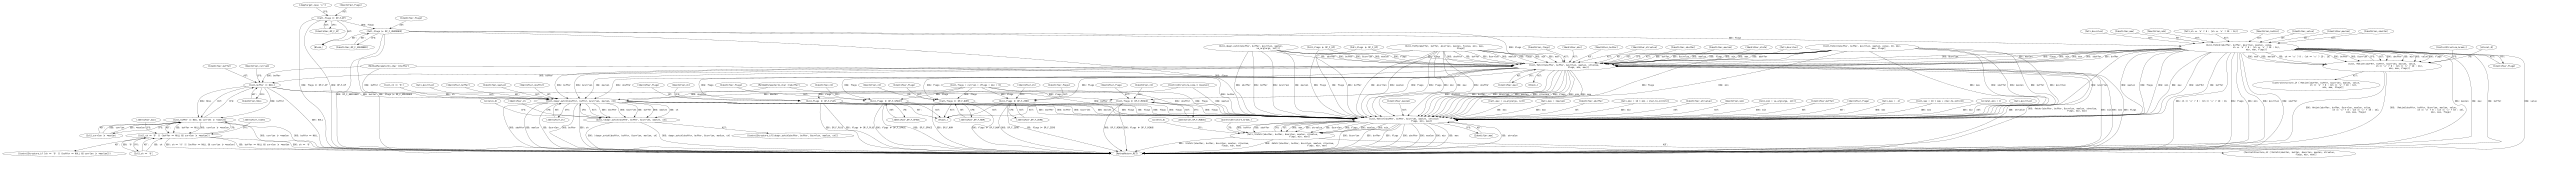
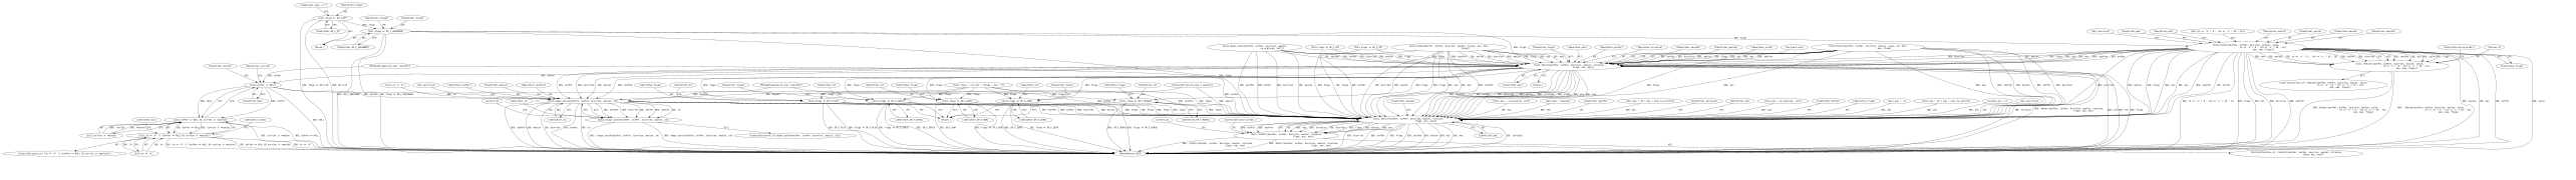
  digraph {
    fontname="JetBrains Mono"
    node [fontname="JetBrains Mono"]
    edge [fontname="JetBrains Mono"]
    n1 [label="(Call,fmtint(sbuffer, buffer, &currlen, maxlen, value,\n                            ch == 'o' ? 8 : (ch == 'u' ? 10 : 16),\n                            min, max, flags))"]
    n2 [label="(Call,!fmtint(sbuffer, buffer, &currlen, maxlen, value,\n                            ch == 'o' ? 8 : (ch == 'u' ? 10 : 16),\n                            min, max, flags))"]
    n3 [label="(Call,fmtstr(sbuffer, buffer, &currlen, maxlen, strvalue,\n                       flags, min, max))"]
    n4 [label="(Call,fmtstr(sbuffer, buffer, &currlen, maxlen, strvalue,\n                            flags, min, max))"]
    n5 [label="(MethodReturn,RET)"]
    n6 [label="(Identifier,flags)"]
    n7 [label="(ControlStructure,if (!fmtint(sbuffer, buffer, &currlen, maxlen, value,\n                            ch == 'o' ? 8 : (ch == 'u' ? 10 : 16),\n                            min, max, flags)))"]
    n8 [label="(Call,buffer == NULL)"]
    n9 [label="(Call,doapr_outch(sbuffer, buffer, &currlen, maxlen, ch))"]
    n10 [label="(Call,flags |= DP_F_MINUS)"]
    n11 [label="(Call,flags |= DP_F_PLUS)"]
    n12 [label="(Call,flags |= DP_F_SPACE)"]
    n13 [label="(Call,flags |= DP_F_NUM)"]
    n14 [label="(Call,flags |= DP_F_ZERO)"]
    n15 [label="(Identifier,max)"]
    n16 [label="(Block,)"]
    n17 [label="(Call,!fmtstr(sbuffer, buffer, &currlen, maxlen, strvalue,\n                            flags, min, max))"]
    n18 [label="(Identifier,max)"]
    n19 [label="(Call,flags |= DP_F_UNSIGNED)"]
    n20 [label="(Block,)"]
    n21 [label="(Identifier,DP_F_UNSIGNED)"]
    n22 [label="(Call,flags |= DP_F_UP)"]
    n23 [label="(Identifier,DP_F_UP)"]
    n24 [label="(Call,buffer == NULL && currlen >= *maxlen)"]
    n25 [label="(Identifier,NULL)"]
    n26 [label="(Call,!doapr_outch(sbuffer, buffer, &currlen, maxlen, ch))"]
    n27 [label="(Identifier,ch)"]
    n28 [label="(Block,)"]
    n29 [label="(Identifier,DP_F_MINUS)"]
    n30 [label="(Identifier,DP_F_SPACE)"]
    n31 [label="(Identifier,DP_F_NUM)"]
    n32 [label="(Identifier,DP_F_ZERO)"]
    n33 [label="(Call,ch == '\0' || (buffer == NULL && currlen >= *maxlen))"]
    n34 [label="(Call,currlen >= *maxlen)"]
    n35 [label="(Call,ch == '\0')"]
    n36 [label="(ControlStructure,if (ch == '\0' || (buffer == NULL && currlen >= *maxlen)))"]
    n37 [label="(ControlStructure,if(!doapr_outch(sbuffer, buffer, &currlen, maxlen, ch)))"]
    n38 [label="(ControlStructure,if (!fmtstr(sbuffer, buffer, &currlen, maxlen, strvalue,\n                            flags, min, max)))"]
    n39 [label="(Call,max = va_arg(args, int))"]
    n40 [label="(JumpTarget,case 'o':)"]
    n41 [label="(Identifier,state)"]
    n42 [label="(Identifier,ch)"]
    n43 [label="(Identifier,sbuffer)"]
    n44 [label="(Call,max = *maxlen)"]
    n45 [label="(Identifier,flags)"]
    n46 [label="(Identifier,sbuffer)"]
    n47 [label="(ControlStructure,break;)"]
    n48 [label="(Call,fmtfp(sbuffer, buffer, &currlen, maxlen, fvalue, min, max,\n                           flags))"]
    n49 [label="(Call,min = 10 * min + char_to_int(ch))"]
    n50 [label="(Identifier,max)"]
    n51 [label="(Literal,0)"]
    n52 [label="(Call,&currlen)"]
    n53 [label="(Identifier,maxlen)"]
    n54 [label="(Identifier,strvalue)"]
    n55 [label="(Identifier,flags)"]
    n56 [label="(ControlStructure,size_t *maxlen)"]
    n57 [label="(Identifier,min)"]
    n58 [label="(Identifier,min)"]
    n59 [label="(Identifier,ch)"]
    n60 [label="(Call,min = va_arg(args, int))"]
    n61 [label="(Identifier,min)"]
    n62 [label="(Call,ch == '%')"]
    n63 [label="(Identifier,buffer)"]
    n64 [label="(Identifier,ch)"]
    n65 [label="(Identifier,ch)"]
    n66 [label="(Identifier,buffer)"]
    n67 [label="(Identifier,ch)"]
    n68 [label="(Call,ch == 'o' ? 8 : (ch == 'u' ? 10 : 16))"]
    n69 [label="(Identifier,ch)"]
    n70 [label="(Identifier,flags)"]
    n71 [label="(Identifier,strvalue)"]
    n72 [label="(Identifier,flags)"]
+   n73 [label="(Identifier,cflags)"]
    n74 [label="(Identifier,max)"]
    n75 [label="(Identifier,sbuffer)"]
    n76 [label="(Identifier,buffer)"]
    n77 [label="(Call,max = -1)"]
    n78 [label="(Identifier,value)"]
    n79 [label="(Identifier,maxlen)"]
    n80 [label="(Identifier,flags)"]
    n81 [label="(Call,fmtint(sbuffer, buffer, &currlen, maxlen, value, 10, min,\n                            max, flags))"]
    n82 [label="(Call,max = 10 * max + char_to_int(ch))"]
    n83 [label="(Identifier,flags)"]
    n84 [label="(Identifier,sbuffer)"]
    n85 [label="(Call,&currlen)"]
    n86 [label="(MethodParameterIn,char **buffer)"]
    n87 [label="(Literal,min = 0)"]
    n88 [label="(Identifier,flags)"]
    n89 [label="(MethodParameterIn,char **sbuffer)"]
    n90 [label="(Identifier,maxlen)"]
    n91 [label="(Identifier,state)"]
    n92 [label="(Call,&currlen)"]
    n93 [label="(Identifier,buffer)"]
    n94 [label="(ControlStructure,break;)"]
    n95 [label="(Call,doapr_outch(sbuffer, buffer, &currlen, maxlen,\n                            va_arg(args, int)))"]
    n96 [label="(Identifier,flags)"]
    n97 [label="(Identifier,flags)"]
    n98 [label="(Identifier,maxlen)"]
    n99 [label="(Call,flags = currlen = cflags = min = 0)"]
    n100 [label="(Call,flags |= DP_F_UP)"]
    n101 [label="(Call,flags |= DP_F_UP)"]
    n102 [label="(Literal,0)"]
    n103 [label="(Literal,0)"]
    n104 [label="(Call,&currlen)"]
    n105 [label="(Identifier,buffer)"]
    n106 [label="(Identifier,currlen)"]
    n1 -> n2 [label="AST: "]
    n1 -> n2 [label="DDG: sbuffer"]
    n1 -> n2 [label="DDG: min"]
    n1 -> n2 [label="DDG: value"]
    n1 -> n2 [label="DDG: flags"]
    n1 -> n2 [label="DDG: max"]
    n1 -> n2 [label="DDG: maxlen"]
    n1 -> n2 [label="DDG: ch == 'o' ? 8 : (ch == 'u' ? 10 : 16)"]
    n1 -> n2 [label="DDG: buffer"]
    n1 -> n2 [label="DDG: &currlen"]
    n1 -> n3 [label="DDG: sbuffer"]
    n1 -> n3 [label="DDG: buffer"]
    n1 -> n3 [label="DDG: &currlen"]
    n1 -> n3 [label="DDG: maxlen"]
    n1 -> n3 [label="DDG: flags"]
    n1 -> n3 [label="DDG: min"]
    n1 -> n3 [label="DDG: max"]
    n1 -> n4 [label="DDG: sbuffer"]
    n1 -> n4 [label="DDG: buffer"]
    n1 -> n4 [label="DDG: &currlen"]
    n1 -> n4 [label="DDG: maxlen"]
    n1 -> n4 [label="DDG: flags"]
    n1 -> n4 [label="DDG: min"]
    n1 -> n4 [label="DDG: max"]
    n1 -> n5 [label="DDG: maxlen"]
    n1 -> n5 [label="DDG: max"]
    n1 -> n5 [label="DDG: buffer"]
    n1 -> n5 [label="DDG: value"]
    n1 -> n5 [label="DDG: ch == 'o' ? 8 : (ch == 'u' ? 10 : 16)"]
    n1 -> n5 [label="DDG: flags"]
    n1 -> n5 [label="DDG: min"]
    n1 -> n5 [label="DDG: &currlen"]
    n1 -> n5 [label="DDG: sbuffer"]
    n1 -> n6 [label="CFG: "]
    n2 -> n1 [label="CFG: "]
    n2 -> n5 [label="DDG: fmtint(sbuffer, buffer, &currlen, maxlen, value,\n                            ch == 'o' ? 8 : (ch == 'u' ? 10 : 16),\n                            min, max, flags)"]
    n2 -> n5 [label="DDG: !fmtint(sbuffer, buffer, &currlen, maxlen, value,\n                            ch == 'o' ? 8 : (ch == 'u' ? 10 : 16),\n                            min, max, flags)"]
    n2 -> n7 [label="AST: "]
    n3 -> n4 [label="DDG: sbuffer"]
    n3 -> n4 [label="DDG: buffer"]
    n3 -> n4 [label="DDG: &currlen"]
    n3 -> n4 [label="DDG: maxlen"]
    n3 -> n4 [label="DDG: strvalue"]
    n3 -> n4 [label="DDG: flags"]
    n3 -> n4 [label="DDG: min"]
    n3 -> n4 [label="DDG: max"]
    n3 -> n5 [label="DDG: strvalue"]
    n3 -> n5 [label="DDG: fmtstr(sbuffer, buffer, &currlen, maxlen, strvalue,\n                       flags, min, max)"]
    n3 -> n5 [label="DDG: min"]
    n3 -> n5 [label="DDG: max"]
    n3 -> n5 [label="DDG: flags"]
    n3 -> n8 [label="DDG: buffer"]
    n3 -> n9 [label="DDG: sbuffer"]
    n3 -> n9 [label="DDG: buffer"]
    n3 -> n9 [label="DDG: &currlen"]
    n3 -> n9 [label="DDG: maxlen"]
    n3 -> n10 [label="DDG: flags"]
    n3 -> n11 [label="DDG: flags"]
    n3 -> n12 [label="DDG: flags"]
    n3 -> n13 [label="DDG: flags"]
    n3 -> n14 [label="DDG: flags"]
    n3 -> n15 [label="CFG: "]
    n3 -> n16 [label="AST: "]
    n4 -> n5 [label="DDG: buffer"]
    n4 -> n5 [label="DDG: flags"]
    n4 -> n5 [label="DDG: sbuffer"]
    n4 -> n5 [label="DDG: maxlen"]
    n4 -> n5 [label="DDG: min"]
    n4 -> n5 [label="DDG: max"]
    n4 -> n5 [label="DDG: strvalue"]
    n4 -> n5 [label="DDG: &currlen"]
    n4 -> n17 [label="AST: "]
    n4 -> n17 [label="DDG: max"]
    n4 -> n17 [label="DDG: strvalue"]
    n4 -> n17 [label="DDG: &currlen"]
    n4 -> n17 [label="DDG: flags"]
    n4 -> n17 [label="DDG: maxlen"]
    n4 -> n17 [label="DDG: min"]
    n4 -> n17 [label="DDG: buffer"]
    n4 -> n17 [label="DDG: sbuffer"]
    n4 -> n18 [label="CFG: "]
    n6 -> n1 [label="AST: "]
    n8 -> n4 [label="DDG: buffer"]
    n8 -> n5 [label="DDG: NULL"]
    n8 -> n9 [label="DDG: buffer"]
    n8 -> n24 [label="AST: "]
    n8 -> n24 [label="DDG: buffer"]
    n8 -> n24 [label="DDG: NULL"]
    n8 -> n25 [label="CFG: "]
    n9 -> n4 [label="DDG: sbuffer"]
    n9 -> n4 [label="DDG: buffer"]
    n9 -> n4 [label="DDG: &currlen"]
    n9 -> n4 [label="DDG: maxlen"]
    n9 -> n5 [label="DDG: maxlen"]
    n9 -> n5 [label="DDG: &currlen"]
    n9 -> n5 [label="DDG: buffer"]
    n9 -> n5 [label="DDG: ch"]
    n9 -> n5 [label="DDG: sbuffer"]
    n9 -> n26 [label="AST: "]
    n9 -> n26 [label="DDG: sbuffer"]
    n9 -> n26 [label="DDG: &currlen"]
    n9 -> n26 [label="DDG: buffer"]
    n9 -> n26 [label="DDG: maxlen"]
    n9 -> n26 [label="DDG: ch"]
    n9 -> n27 [label="CFG: "]
    n10 -> n4 [label="DDG: flags"]
    n10 -> n5 [label="DDG: flags |= DP_F_MINUS"]
    n10 -> n5 [label="DDG: DP_F_MINUS"]
    n10 -> n28 [label="AST: "]
    n10 -> n29 [label="CFG: "]
    n11 -> n4 [label="DDG: flags"]
    n11 -> n5 [label="DDG: flags |= DP_F_PLUS"]
    n11 -> n5 [label="DDG: DP_F_PLUS"]
    n11 -> n28 [label="AST: "]
    n12 -> n4 [label="DDG: flags"]
    n12 -> n5 [label="DDG: DP_F_SPACE"]
    n12 -> n5 [label="DDG: flags |= DP_F_SPACE"]
    n12 -> n28 [label="AST: "]
    n12 -> n30 [label="CFG: "]
    n13 -> n4 [label="DDG: flags"]
    n13 -> n5 [label="DDG: DP_F_NUM"]
    n13 -> n5 [label="DDG: flags |= DP_F_NUM"]
    n13 -> n28 [label="AST: "]
    n13 -> n31 [label="CFG: "]
    n14 -> n4 [label="DDG: flags"]
    n14 -> n5 [label="DDG: flags |= DP_F_ZERO"]
    n14 -> n5 [label="DDG: DP_F_ZERO"]
    n14 -> n28 [label="AST: "]
    n14 -> n32 [label="CFG: "]
    n15 -> n3 [label="AST: "]
    n17 -> n4 [label="CFG: "]
    n17 -> n5 [label="DDG: !fmtstr(sbuffer, buffer, &currlen, maxlen, strvalue,\n                            flags, min, max)"]
    n17 -> n5 [label="DDG: fmtstr(sbuffer, buffer, &currlen, maxlen, strvalue,\n                            flags, min, max)"]
    n17 -> n38 [label="AST: "]
    n18 -> n4 [label="AST: "]
    n19 -> n1 [label="DDG: flags"]
    n19 -> n3 [label="DDG: flags"]
    n19 -> n4 [label="DDG: flags"]
    n19 -> n5 [label="DDG: DP_F_UNSIGNED"]
    n19 -> n5 [label="DDG: flags |= DP_F_UNSIGNED"]
    n19 -> n20 [label="AST: "]
    n19 -> n21 [label="CFG: "]
    n21 -> n19 [label="AST: "]
    n22 -> n5 [label="DDG: DP_F_UP"]
    n22 -> n5 [label="DDG: flags |= DP_F_UP"]
    n22 -> n19 [label="DDG: flags"]
    n22 -> n20 [label="AST: "]
    n22 -> n23 [label="CFG: "]
    n23 -> n22 [label="AST: "]
    n24 -> n5 [label="DDG: currlen >= *maxlen"]
    n24 -> n5 [label="DDG: buffer == NULL"]
    n24 -> n8 [label="CFG: "]
    n24 -> n33 [label="AST: "]
    n24 -> n33 [label="DDG: buffer == NULL"]
    n24 -> n33 [label="DDG: currlen >= *maxlen"]
    n24 -> n34 [label="CFG: "]
    n25 -> n8 [label="AST: "]
    n26 -> n5 [label="DDG: !doapr_outch(sbuffer, buffer, &currlen, maxlen, ch)"]
    n26 -> n5 [label="DDG: doapr_outch(sbuffer, buffer, &currlen, maxlen, ch)"]
    n26 -> n9 [label="CFG: "]
    n26 -> n37 [label="AST: "]
    n27 -> n9 [label="AST: "]
    n29 -> n10 [label="AST: "]
    n30 -> n12 [label="AST: "]
    n31 -> n13 [label="AST: "]
    n32 -> n14 [label="AST: "]
    n33 -> n5 [label="DDG: ch == '\0' || (buffer == NULL && currlen >= *maxlen)"]
    n33 -> n5 [label="DDG: buffer == NULL && currlen >= *maxlen"]
    n33 -> n5 [label="DDG: ch == '\0'"]
    n33 -> n24 [label="CFG: "]
    n33 -> n35 [label="CFG: "]
    n33 -> n36 [label="AST: "]
    n34 -> n24 [label="AST: "]
    n34 -> n24 [label="DDG: currlen"]
    n34 -> n24 [label="DDG: *maxlen"]
    n35 -> n33 [label="AST: "]
    n35 -> n33 [label="DDG: ch"]
    n35 -> n33 [label="DDG: '\0'"]
    n39 -> n4 [label="DDG: max"]
    n40 -> n22 [label="CFG: "]
    n41 -> n33 [label="CFG: "]
    n42 -> n26 [label="CFG: "]
    n43 -> n9 [label="AST: "]
    n44 -> n4 [label="DDG: max"]
    n45 -> n3 [label="AST: "]
    n46 -> n4 [label="AST: "]
    n47 -> n2 [label="CFG: "]
    n48 -> n3 [label="DDG: sbuffer"]
    n48 -> n3 [label="DDG: buffer"]
    n48 -> n3 [label="DDG: &currlen"]
    n48 -> n3 [label="DDG: maxlen"]
    n48 -> n3 [label="DDG: flags"]
    n48 -> n3 [label="DDG: min"]
    n48 -> n3 [label="DDG: max"]
    n48 -> n4 [label="DDG: sbuffer"]
    n48 -> n4 [label="DDG: buffer"]
    n48 -> n4 [label="DDG: &currlen"]
    n48 -> n4 [label="DDG: maxlen"]
    n48 -> n4 [label="DDG: flags"]
    n48 -> n4 [label="DDG: min"]
    n48 -> n4 [label="DDG: max"]
    n49 -> n4 [label="DDG: min"]
    n50 -> n1 [label="AST: "]
    n51 -> n2 [label="CFG: "]
    n52 -> n9 [label="AST: "]
    n53 -> n9 [label="AST: "]
    n54 -> n4 [label="AST: "]
    n55 -> n12 [label="AST: "]
    n56 -> n4 [label="DDG: maxlen"]
    n56 -> n9 [label="DDG: maxlen"]
    n57 -> n4 [label="AST: "]
    n58 -> n1 [label="AST: "]
    n59 -> n14 [label="CFG: "]
    n60 -> n4 [label="DDG: min"]
    n61 -> n3 [label="AST: "]
    n62 -> n9 [label="DDG: ch"]
    n63 -> n4 [label="AST: "]
    n64 -> n10 [label="CFG: "]
    n65 -> n13 [label="CFG: "]
    n66 -> n3 [label="AST: "]
    n67 -> n11 [label="CFG: "]
    n68 -> n1 [label="AST: "]
    n69 -> n12 [label="CFG: "]
    n70 -> n14 [label="AST: "]
    n71 -> n3 [label="AST: "]
    n72 -> n4 [label="AST: "]
+   n73 -> n19 [label="CFG: "]
    n74 -> n33 [label="CFG: "]
    n75 -> n3 [label="AST: "]
    n76 -> n1 [label="AST: "]
    n77 -> n4 [label="DDG: max"]
    n78 -> n1 [label="AST: "]
    n79 -> n1 [label="AST: "]
    n80 -> n22 [label="AST: "]
    n81 -> n3 [label="DDG: sbuffer"]
    n81 -> n3 [label="DDG: buffer"]
    n81 -> n3 [label="DDG: &currlen"]
    n81 -> n3 [label="DDG: maxlen"]
    n81 -> n3 [label="DDG: flags"]
    n81 -> n3 [label="DDG: min"]
    n81 -> n3 [label="DDG: max"]
    n81 -> n4 [label="DDG: sbuffer"]
    n81 -> n4 [label="DDG: buffer"]
    n81 -> n4 [label="DDG: &currlen"]
    n81 -> n4 [label="DDG: maxlen"]
    n81 -> n4 [label="DDG: flags"]
    n81 -> n4 [label="DDG: min"]
    n81 -> n4 [label="DDG: max"]
    n82 -> n4 [label="DDG: max"]
    n83 -> n13 [label="AST: "]
    n84 -> n1 [label="AST: "]
    n85 -> n1 [label="AST: "]
    n86 -> n4 [label="DDG: buffer"]
    n86 -> n8 [label="DDG: buffer"]
-   n86 -> n9 [label="DDG: buffer"]
    n87 -> n4 [label="DDG: min"]
    n88 -> n19 [label="AST: "]
    n89 -> n4 [label="DDG: sbuffer"]
    n89 -> n9 [label="DDG: sbuffer"]
    n90 -> n3 [label="AST: "]
    n91 -> n3 [label="CFG: "]
    n92 -> n4 [label="AST: "]
    n93 -> n9 [label="AST: "]
    n94 -> n17 [label="CFG: "]
    n95 -> n3 [label="DDG: sbuffer"]
    n95 -> n3 [label="DDG: buffer"]
    n95 -> n3 [label="DDG: &currlen"]
    n95 -> n3 [label="DDG: maxlen"]
    n95 -> n4 [label="DDG: sbuffer"]
    n95 -> n4 [label="DDG: buffer"]
    n95 -> n4 [label="DDG: &currlen"]
    n95 -> n4 [label="DDG: maxlen"]
    n96 -> n10 [label="AST: "]
    n97 -> n11 [label="AST: "]
    n98 -> n4 [label="AST: "]
    n99 -> n4 [label="DDG: flags"]
    n99 -> n10 [label="DDG: flags"]
    n99 -> n11 [label="DDG: flags"]
    n99 -> n12 [label="DDG: flags"]
    n99 -> n13 [label="DDG: flags"]
    n99 -> n14 [label="DDG: flags"]
    n100 -> n3 [label="DDG: flags"]
    n100 -> n4 [label="DDG: flags"]
    n101 -> n3 [label="DDG: flags"]
    n101 -> n4 [label="DDG: flags"]
    n102 -> n26 [label="CFG: "]
    n103 -> n17 [label="CFG: "]
    n104 -> n3 [label="AST: "]
    n105 -> n8 [label="AST: "]
    n106 -> n8 [label="CFG: "]
  }
